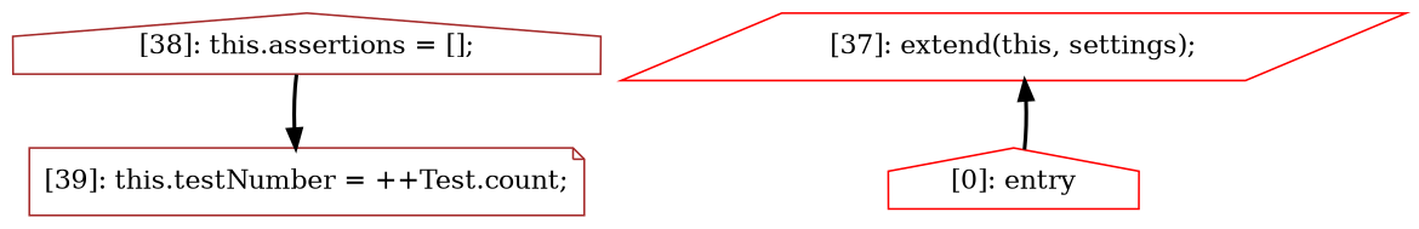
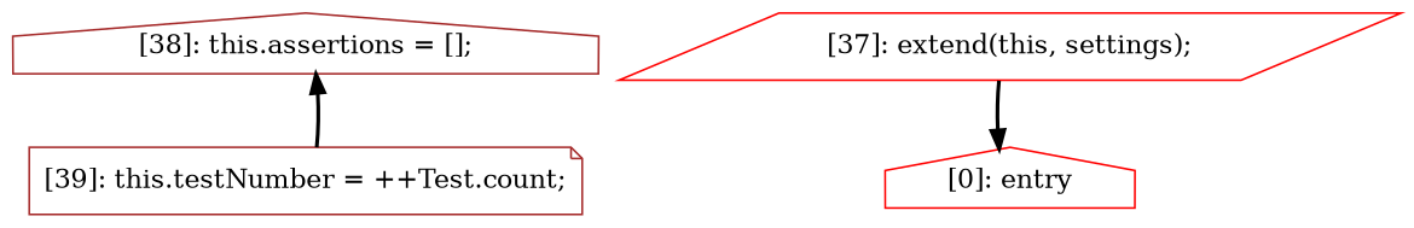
  digraph {
    node [color=brown shape=house]
    edge [style=bold]
    n1 [label="[38]: this.assertions = [];\n"]
    n2 [label="[39]: this.testNumber = ++Test.count;\n" shape=note]
    n3 [color=red label="[37]: extend(this, settings);\n" shape=parallelogram]
    n4 [color=red label="[0]: entry"]
-   n1 -> n2
-   n4 -> n3
+   n2 -> n1
+   n3 -> n4
  }
